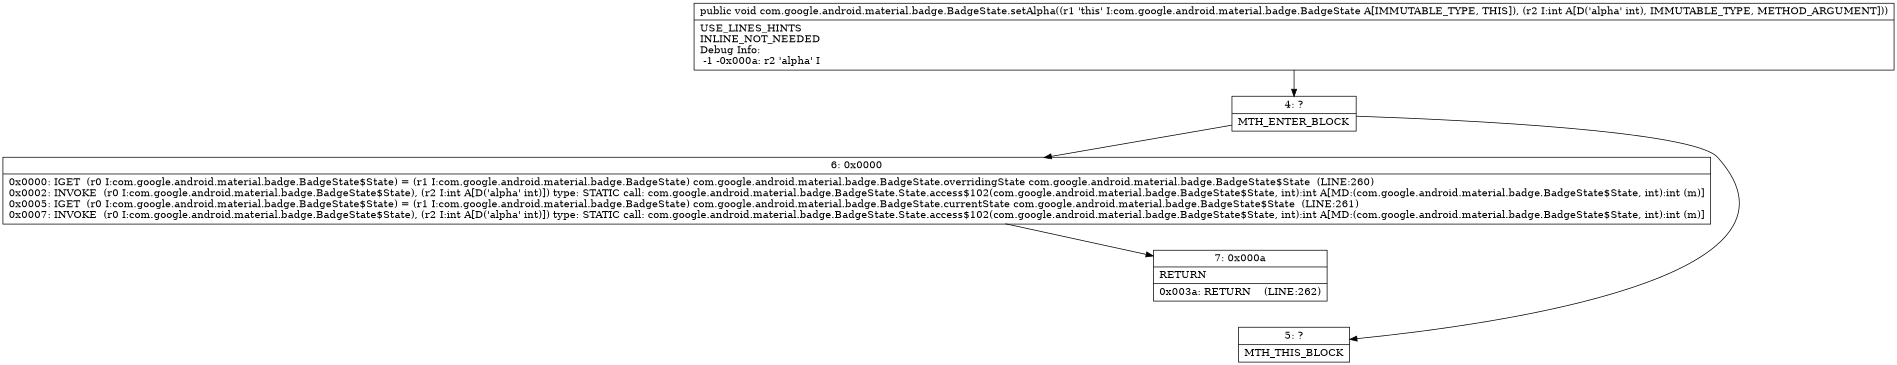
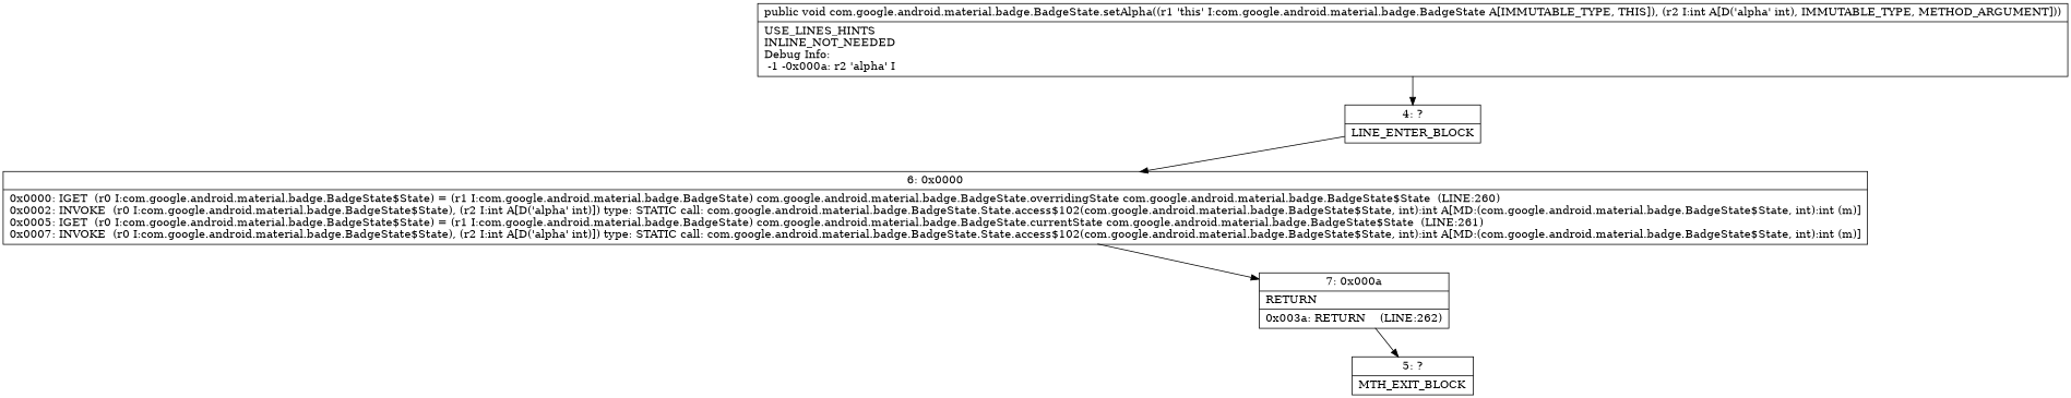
  digraph {
    node [shape=record]
-   n1 [label="{4\:\ ?|MTH_ENTER_BLOCK\l}"]
+   n1 [label="{4\:\ ?|LINE_ENTER_BLOCK\l}"]
    n2 [label="{6\:\ 0x0000|0x0000: IGET  (r0 I:com.google.android.material.badge.BadgeState$State) = (r1 I:com.google.android.material.badge.BadgeState) com.google.android.material.badge.BadgeState.overridingState com.google.android.material.badge.BadgeState$State  (LINE:260)\l0x0002: INVOKE  (r0 I:com.google.android.material.badge.BadgeState$State), (r2 I:int A[D('alpha' int)]) type: STATIC call: com.google.android.material.badge.BadgeState.State.access$102(com.google.android.material.badge.BadgeState$State, int):int A[MD:(com.google.android.material.badge.BadgeState$State, int):int (m)]\l0x0005: IGET  (r0 I:com.google.android.material.badge.BadgeState$State) = (r1 I:com.google.android.material.badge.BadgeState) com.google.android.material.badge.BadgeState.currentState com.google.android.material.badge.BadgeState$State  (LINE:261)\l0x0007: INVOKE  (r0 I:com.google.android.material.badge.BadgeState$State), (r2 I:int A[D('alpha' int)]) type: STATIC call: com.google.android.material.badge.BadgeState.State.access$102(com.google.android.material.badge.BadgeState$State, int):int A[MD:(com.google.android.material.badge.BadgeState$State, int):int (m)]\l}"]
    n3 [label="{7\:\ 0x000a|RETURN\l|0x003a: RETURN    (LINE:262)\l}"]
-   n4 [label="{5\:\ ?|MTH_THIS_BLOCK\l}"]
+   n4 [label="{5\:\ ?|MTH_EXIT_BLOCK\l}"]
    n5 [label="{public void com.google.android.material.badge.BadgeState.setAlpha((r1 'this' I:com.google.android.material.badge.BadgeState A[IMMUTABLE_TYPE, THIS]), (r2 I:int A[D('alpha' int), IMMUTABLE_TYPE, METHOD_ARGUMENT]))  | USE_LINES_HINTS\lINLINE_NOT_NEEDED\lDebug Info:\l  \-1 \-0x000a: r2 'alpha' I\l}"]
    n1 -> n2
    n2 -> n3
-   n1 -> n4
+   n3 -> n4
    n5 -> n1
  }
